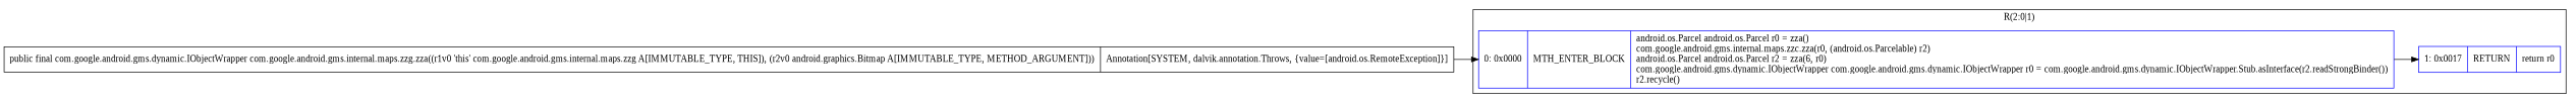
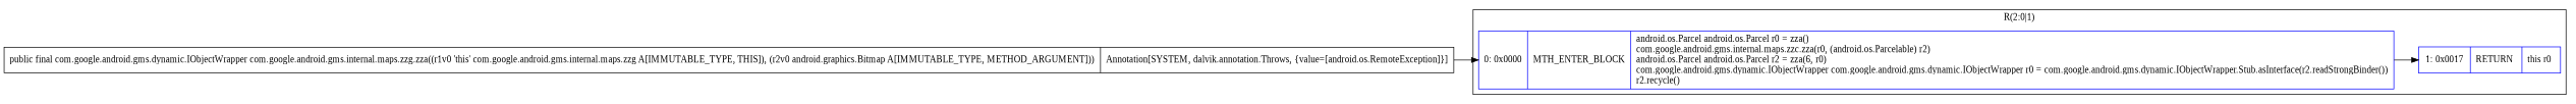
  digraph {
    rankdir=LR
    fontname="Liberation Serif"
    node [color=blue shape=record fontname="Liberation Serif"]
    edge [fontname="Liberation Serif"]
    n1 [label="{0\:\ 0x0000|MTH_ENTER_BLOCK\l|android.os.Parcel android.os.Parcel r0 = zza()\lcom.google.android.gms.internal.maps.zzc.zza(r0, (android.os.Parcelable) r2)\landroid.os.Parcel android.os.Parcel r2 = zza(6, r0)\lcom.google.android.gms.dynamic.IObjectWrapper com.google.android.gms.dynamic.IObjectWrapper r0 = com.google.android.gms.dynamic.IObjectWrapper.Stub.asInterface(r2.readStrongBinder())\lr2.recycle()\l}"]
-   n2 [label="{1\:\ 0x0017|RETURN\l|return r0\l}"]
+   n2 [label="{1\:\ 0x0017|RETURN\l|this r0\l}"]
    n3 [label="{public final com.google.android.gms.dynamic.IObjectWrapper com.google.android.gms.internal.maps.zzg.zza((r1v0 'this' com.google.android.gms.internal.maps.zzg A[IMMUTABLE_TYPE, THIS]), (r2v0 android.graphics.Bitmap A[IMMUTABLE_TYPE, METHOD_ARGUMENT]))  | Annotation[SYSTEM, dalvik.annotation.Throws, \{value=[android.os.RemoteException]\}]\l}" color=""]
    subgraph cluster_1 {
      label="R(2:0|1)"
      n1
      n2
    }
    n1 -> n2
    n3 -> n1
  }
